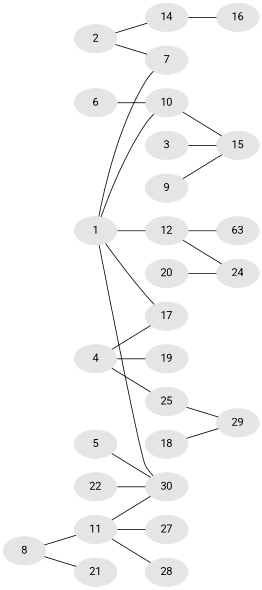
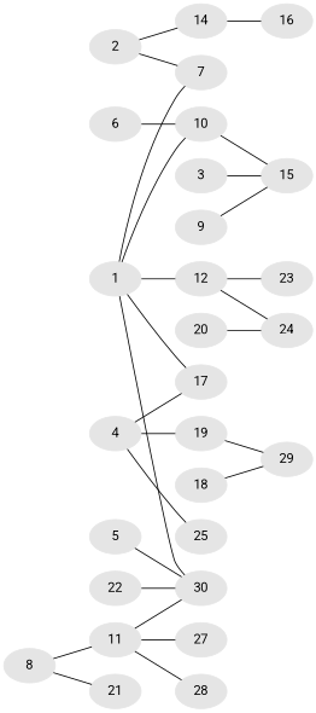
  graph {
    fontname=Roboto
    rankdir=LR
    node [color=gray90 fontname=Roboto style=filled]
    edge [fontname=Roboto weight=1.0]
    1
    7
    10
    12
    17
    30
    15
-   23 [label=63]
+   23
    24
    2
    14
    16
    3
    4
    19
    25
    29
    5
    6
    8
    11
    21
    27
    28
    9
    18
    20
    22
    1 -- 7
    1 -- 10
    1 -- 12
    1 -- 17
    1 -- 30
    10 -- 15
    12 -- 23
    12 -- 24
    2 -- 7
    2 -- 14
    14 -- 16
    3 -- 15
    4 -- 17
    4 -- 19
    4 -- 25
-   25 -- 29
+   19 -- 29
    5 -- 30
    6 -- 10
    8 -- 11
    8 -- 21
    11 -- 30
    11 -- 27
    11 -- 28
    9 -- 15
    18 -- 29
    20 -- 24
    22 -- 30
  }
